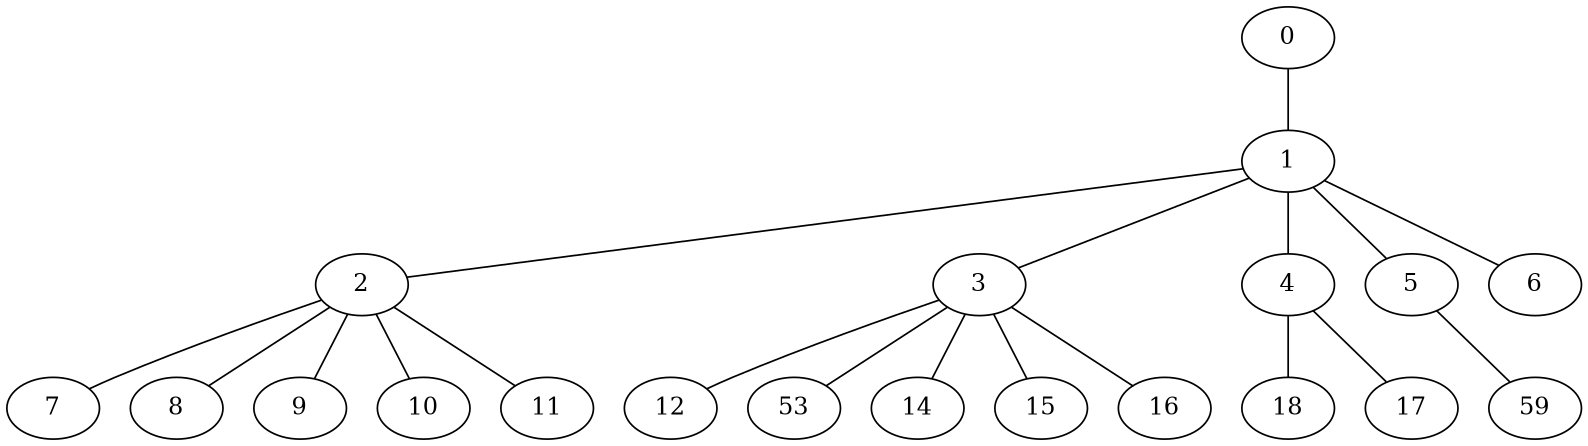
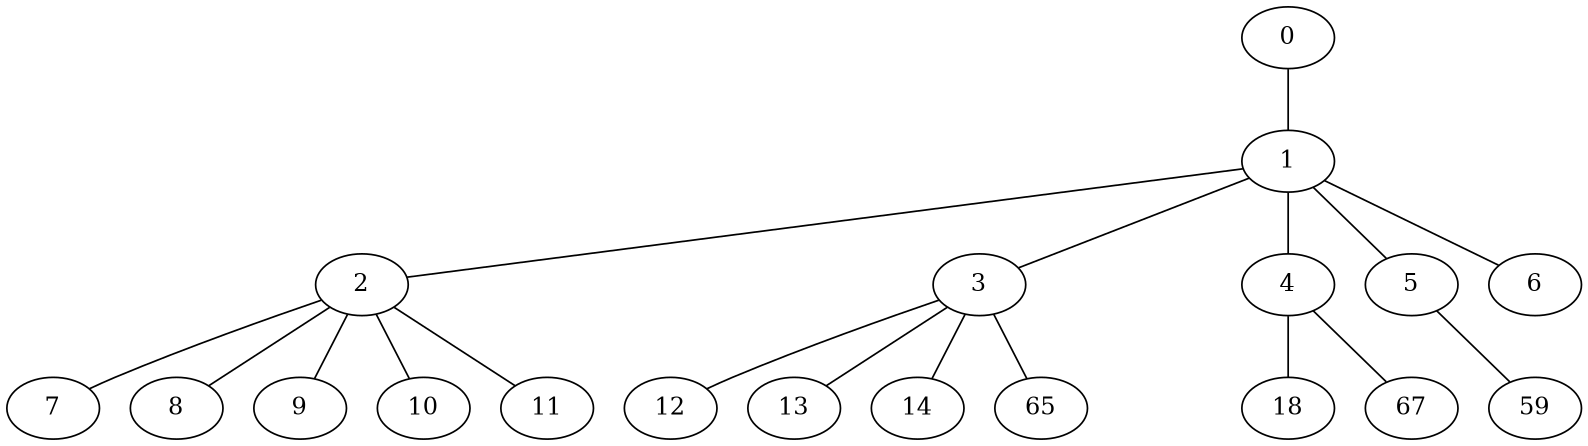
  graph {
    0
    1
    2
    3
    4
    5
    6
    7
    8
    9
    10
    11
    12
-   13 [label=53]
+   13
    14
-   15
-   16
+   15 [label=65]
    18
-   17
+   17 [label=67]
    n20 [label=59]
    0 -- 1
    1 -- 2
    1 -- 3
    1 -- 4
    1 -- 5
    1 -- 6
    2 -- 7
    2 -- 8
    2 -- 9
    2 -- 10
    2 -- 11
    3 -- 12
    3 -- 13
    3 -- 14
    3 -- 15
-   3 -- 16
    4 -- 18
    4 -- 17
    5 -- n20
  }
